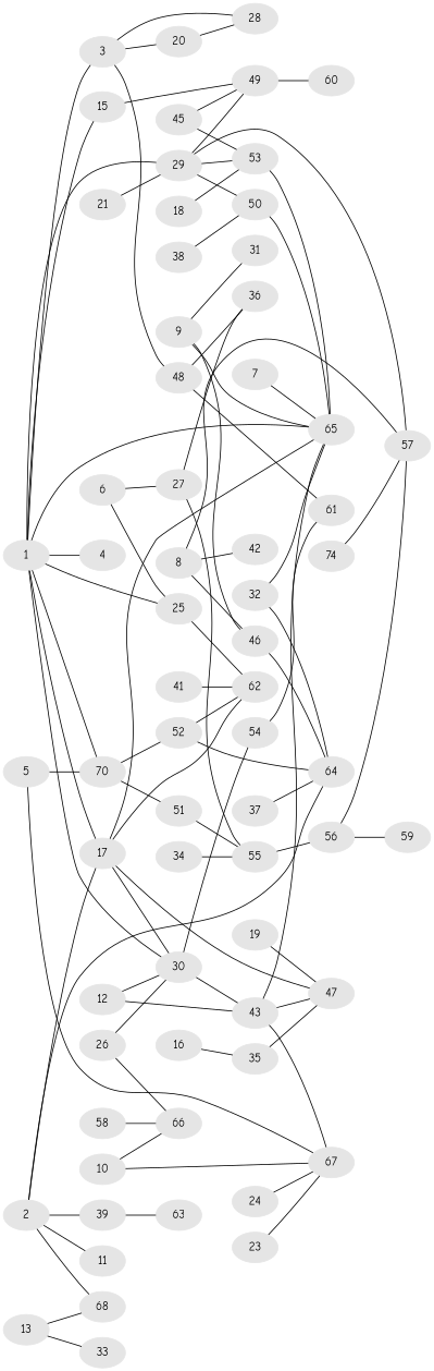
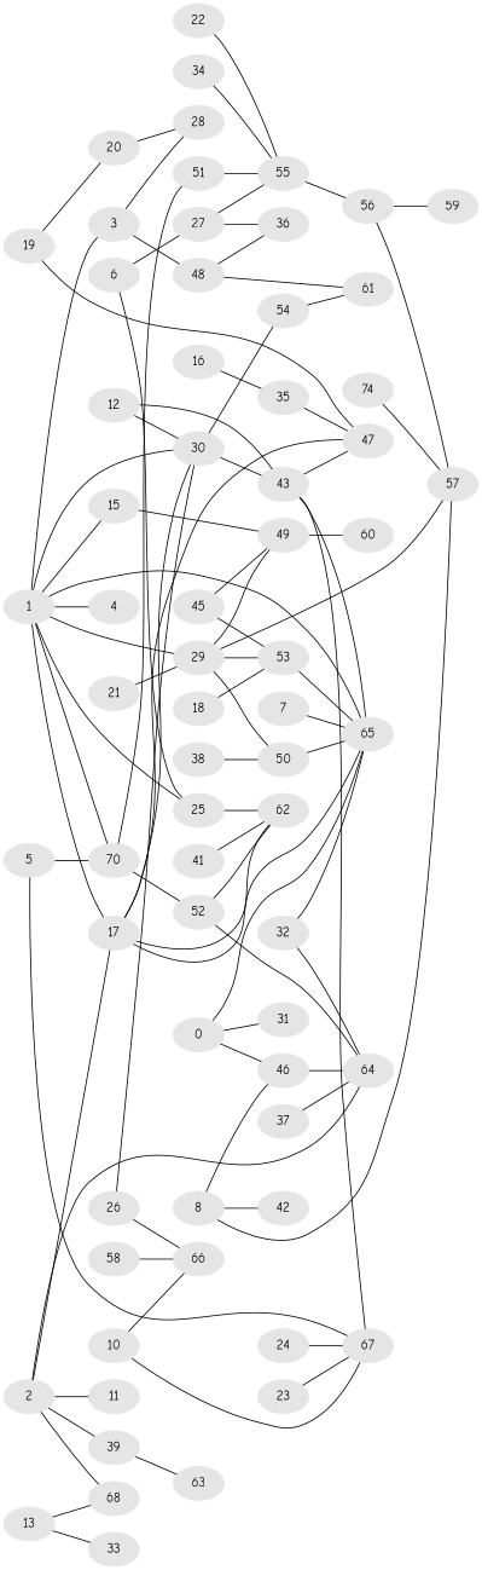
  graph {
    fontname="Comic Neue"
    rankdir=LR
    node [color=gray90 fontname="Comic Neue" style=filled]
    edge [fontname="Comic Neue" weight=1.0]
    1
    3
    4
    15
    17
    25
    29
    30
    n9 [label=70]
    65
    28
    48
    49
    47
    62
    57
    53
    50
    43
    54
    51
    52
    2
    11
    39
    64
    68
    63
    36
    61
    5
    67
    6
    27
    55
    7
    8
    42
    46
-   9
+   9 [label=0]
    31
    10
    66
    12
    13
    33
    60
    16
    35
    18
    19
    20
    21
+   22
    56
    23
    24
    26
    32
    34
    37
    38
    41
    n64 [label=74]
    45
    59
    58
    1 -- 3
    1 -- 4
    1 -- 15
    1 -- 17
    1 -- 25
    1 -- 29
    1 -- 30
    1 -- n9
    1 -- 65
    3 -- 28
    3 -- 48
    15 -- 49
    17 -- 30
    17 -- 65
    17 -- 47
    17 -- 62
    25 -- 62
    29 -- 49
    29 -- 57
    29 -- 53
    29 -- 50
    30 -- 43
    30 -- 54
    n9 -- 51
    n9 -- 52
    48 -- 36
    48 -- 61
    49 -- 60
    53 -- 65
    50 -- 65
    43 -- 65
    43 -- 47
    43 -- 67
    54 -- 61
    51 -- 55
    52 -- 62
    52 -- 64
    2 -- 17
    2 -- 11
    2 -- 39
    2 -- 64
    2 -- 68
    39 -- 63
    5 -- n9 [weight=2.0]
    5 -- 67
    6 -- 25
    6 -- 27
    27 -- 36
    27 -- 55
    55 -- 56
    7 -- 65
    8 -- 57
    8 -- 42
    8 -- 46
    46 -- 64
    9 -- 65
    9 -- 46
    9 -- 31
    10 -- 67
    10 -- 66
    12 -- 30
    12 -- 43
    13 -- 68
    13 -- 33
    16 -- 35
    35 -- 47
    18 -- 53
    19 -- 47
-   3 -- 20
+   19 -- 20
    20 -- 28
    21 -- 29
+   22 -- 55
    56 -- 57
    56 -- 59
    23 -- 67
    24 -- 67
    26 -- 30
    26 -- 66
    32 -- 65
    32 -- 64
    34 -- 55
    37 -- 64
    38 -- 50
    41 -- 62
    n64 -- 57
    45 -- 49
    45 -- 53
    58 -- 66
  }
